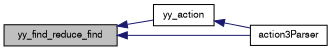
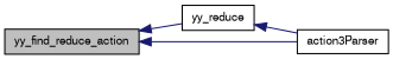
  digraph {
    rankdir=LR
    node [color=black fillcolor=white fontname=FreeSans fontsize=10 shape=record style=filled]
    edge [color=midnightblue dir=back fontname=FreeSans fontsize=10 labelfontname=FreeSans labelfontsize=10 style=solid]
-   n1 [fillcolor=grey75 fontcolor=black height=0.2 label=yy_find_reduce_find width=0.4]
-   n2 [height=0.2 label=yy_action width=0.4]
+   n1 [fillcolor=grey75 fontcolor=black height=0.2 label=yy_find_reduce_action width=0.4]
+   n2 [height=0.2 label=yy_reduce width=0.4]
    n3 [height=0.2 label=action3Parser width=0.4]
    n1 -> n2
    n1 -> n3
    n2 -> n3
  }
